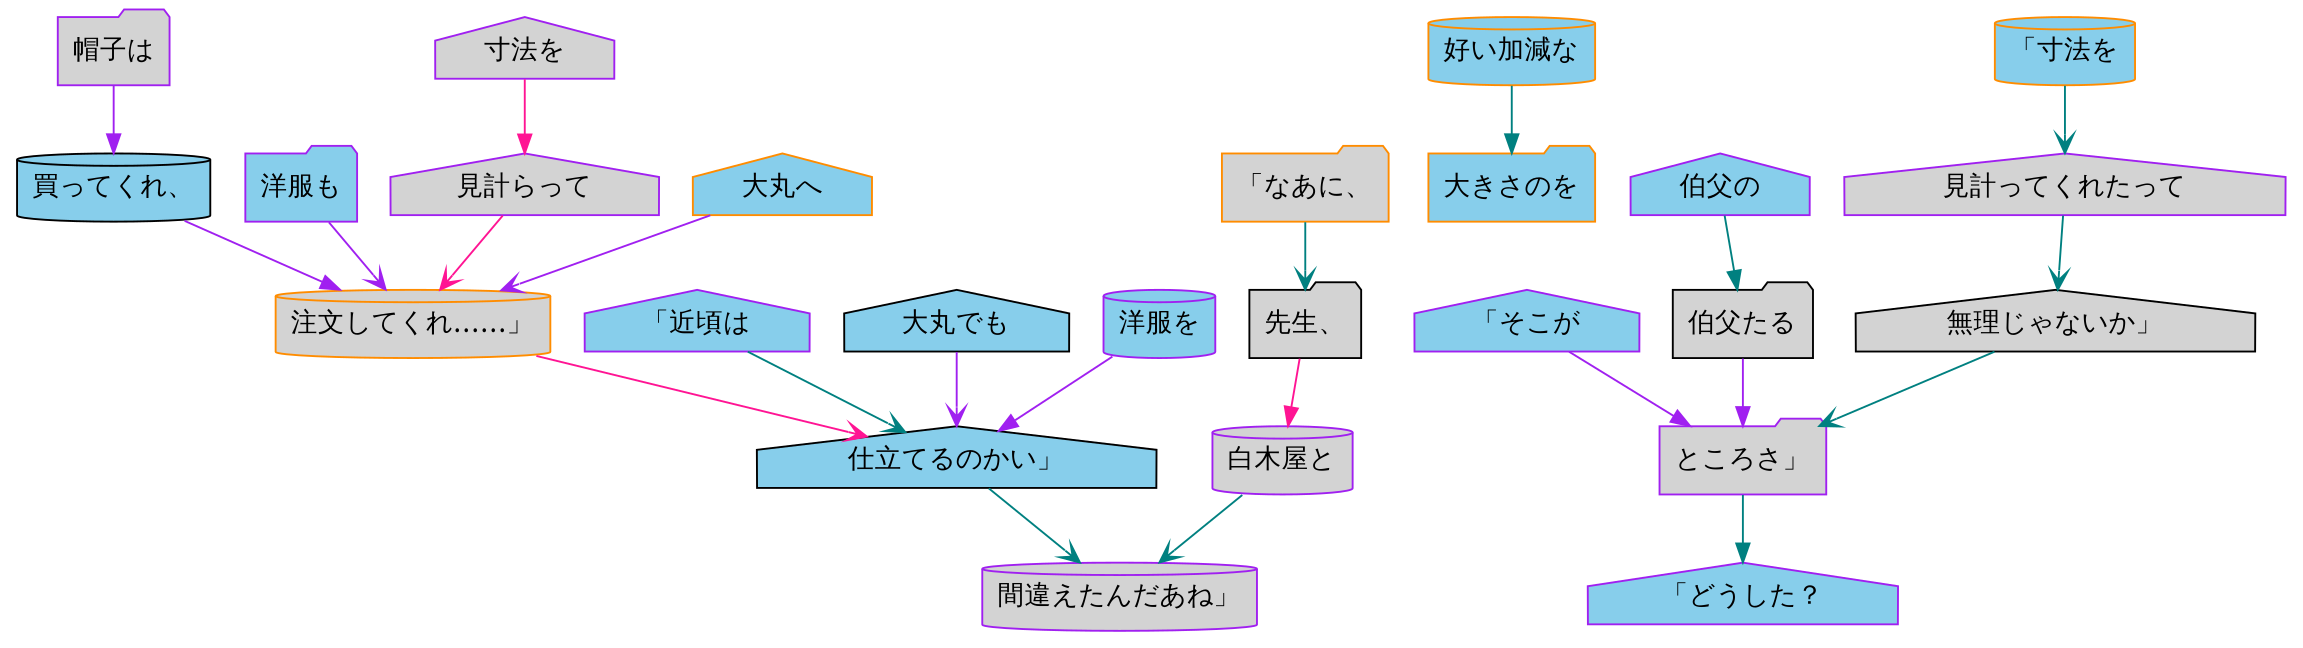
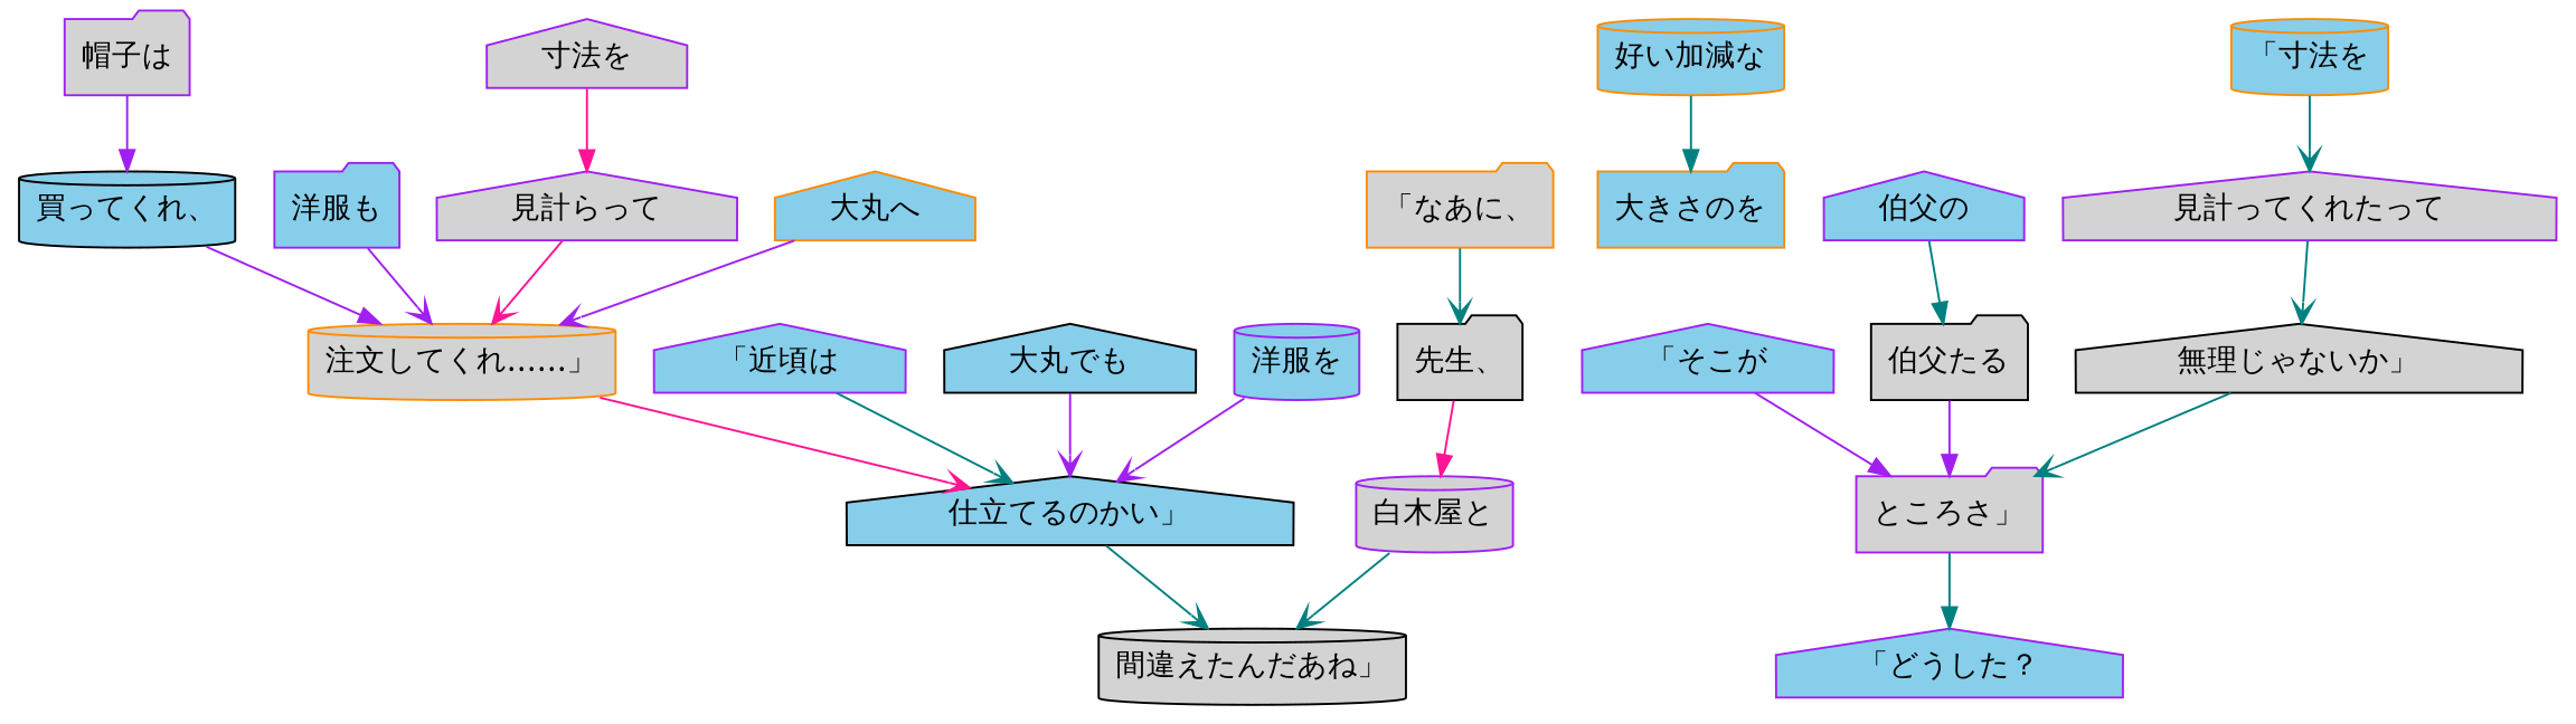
  digraph {
    node [color=purple fillcolor=skyblue shape=house style=filled]
    edge [arrowhead=vee color=teal]
    n1 [fillcolor=lightgrey label="帽子は" shape=folder]
    n2 [color=black label="買ってくれ、" shape=cylinder]
    n3 [color=darkorange fillcolor=lightgrey label="注文してくれ……」" shape=cylinder]
    n4 [color=darkorange label="好い加減な" shape=cylinder]
    n5 [color=darkorange label="大きさのを" shape=folder]
    n6 [color=black label="仕立てるのかい」"]
    n7 [label="洋服も" shape=folder]
    n8 [fillcolor=lightgrey label="寸法を"]
    n9 [fillcolor=lightgrey label="見計らって"]
    n10 [color=darkorange label="大丸へ"]
-   n11 [fillcolor=lightgrey label="間違えたんだあね」" shape=cylinder]
+   n11 [color=black fillcolor=lightgrey label="間違えたんだあね」" shape=cylinder]
    n12 [label="「近頃は"]
    n13 [color=black label="大丸でも"]
    n14 [label="洋服を" shape=cylinder]
    n15 [color=darkorange fillcolor=lightgrey label="「なあに、" shape=folder]
    n16 [color=black fillcolor=lightgrey label="先生、" shape=folder]
    n17 [fillcolor=lightgrey label="白木屋と" shape=cylinder]
    n18 [color=black fillcolor=lightgrey label="無理じゃないか」"]
    n19 [fillcolor=lightgrey label="ところさ」" shape=folder]
    n20 [color=darkorange label="「寸法を" shape=cylinder]
    n21 [fillcolor=lightgrey label="見計ってくれたって"]
    n22 [label="「どうした？"]
    n23 [label="「そこが"]
    n24 [label="伯父の"]
    n25 [color=black fillcolor=lightgrey label="伯父たる" shape=folder]
    n1 -> n2 [arrowhead=normal color=purple]
    n2 -> n3 [arrowhead=normal color=purple]
    n3 -> n6 [color=deeppink]
    n4 -> n5 [arrowhead=normal]
    n6 -> n11
    n7 -> n3 [color=purple]
    n8 -> n9 [arrowhead=normal color=deeppink]
    n9 -> n3 [color=deeppink]
    n10 -> n3 [color=purple]
    n12 -> n6
    n13 -> n6 [color=purple]
-   n14 -> n6 [arrowhead=normal color=purple]
+   n14 -> n6 [color=purple]
    n15 -> n16
    n16 -> n17 [arrowhead=normal color=deeppink]
    n17 -> n11
    n18 -> n19
    n19 -> n22 [arrowhead=normal]
    n20 -> n21
    n21 -> n18
    n23 -> n19 [arrowhead=normal color=purple]
    n24 -> n25 [arrowhead=normal]
    n25 -> n19 [arrowhead=normal color=purple]
  }
